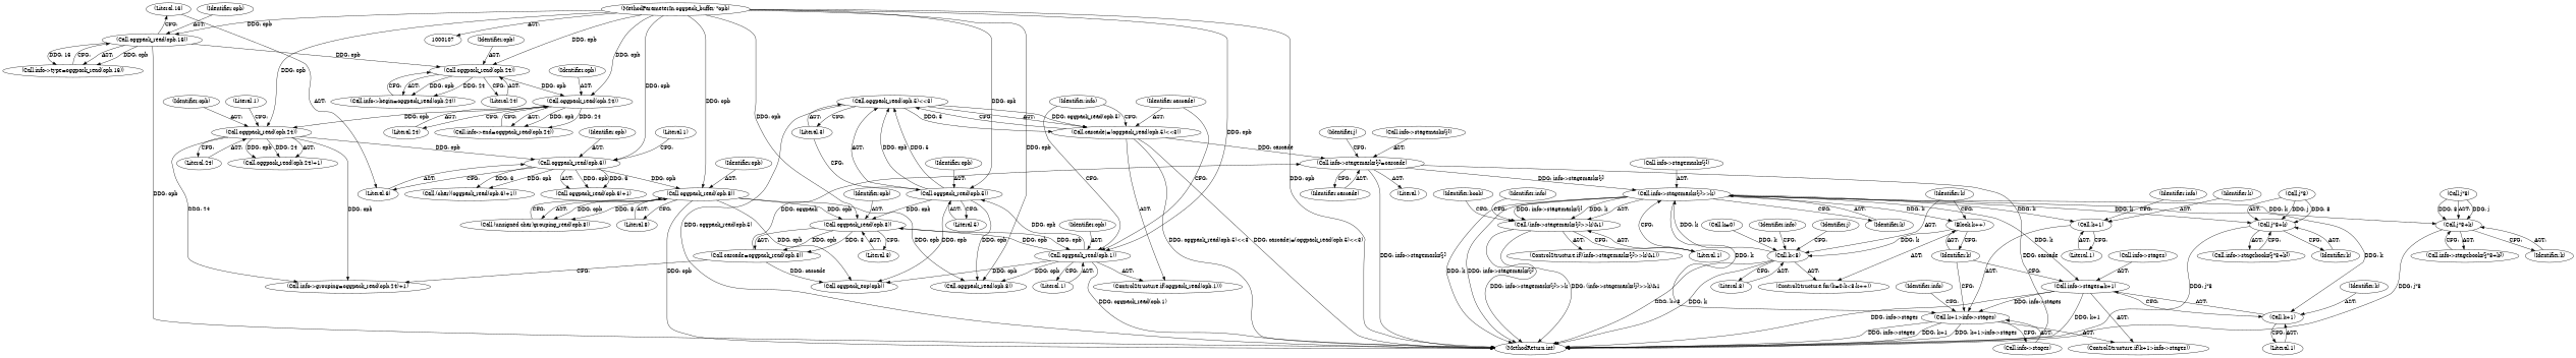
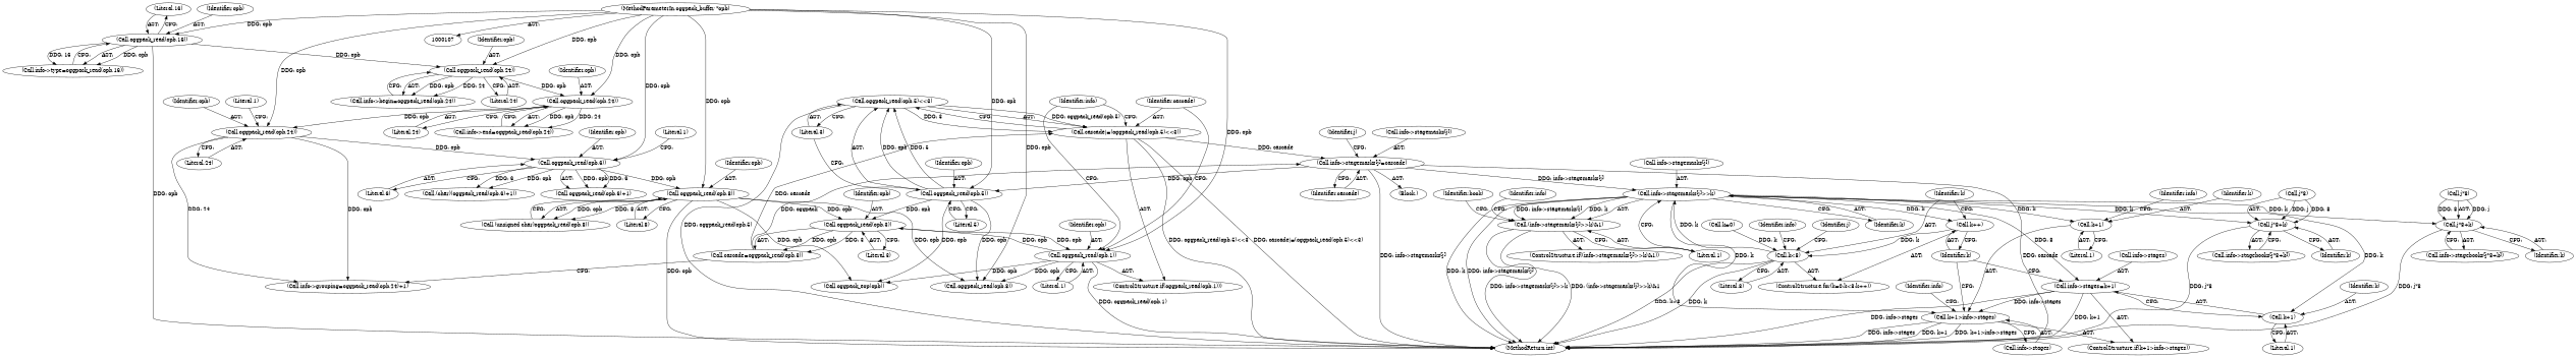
  digraph {
    n1 [label="(Call,oggpack_read(opb,5)<<3)"]
    n2 [label="(Call,cascade|=(oggpack_read(opb,5)<<3))"]
    n3 [label="(MethodReturn,int)"]
    n4 [label="(Literal,3)"]
    n5 [label="(ControlStructure,if(oggpack_read(opb,1)))"]
    n6 [label="(Call,info->stagemasks[j]=cascade)"]
    n7 [label="(Call,oggpack_read(opb,5))"]
    n8 [label="(Call,oggpack_read(opb,3))"]
    n9 [label="(Call,oggpack_read(opb,8))"]
    n10 [label="(Call,oggpack_eop(opb))"]
    n11 [label="(Literal,5)"]
    n12 [label="(Call,oggpack_read(opb,1))"]
    n13 [label="(Literal,3)"]
    n14 [label="(Call,cascade=oggpack_read(opb,3))"]
    n15 [label="(Literal,1)"]
    n16 [label="(Call,info->grouping=oggpack_read(opb,24)+1)"]
    n17 [label="(Call,oggpack_read(opb,8))"]
    n18 [label="(Literal,8)"]
-   n19 [label="(Call,(unsigned char)grouping_read(opb,8))"]
+   n19 [label="(Call,(unsigned char)oggpack_read(opb,8))"]
    n20 [label="(Call,oggpack_read(opb,6))"]
    n21 [label="(Call,oggpack_read(opb,6)+1)"]
    n22 [label="(Literal,6)"]
    n23 [label="(Call,(char)(oggpack_read(opb,6)+1))"]
    n24 [label="(Call,oggpack_read(opb,24))"]
-   n25 [label="(Call,oggpack_read(opb,24)+1)"]
    n26 [label="(Literal,24)"]
    n27 [label="(Call,oggpack_read(opb,24))"]
    n28 [label="(Literal,24)"]
    n29 [label="(Call,info->end=oggpack_read(opb,24))"]
    n30 [label="(Call,oggpack_read(opb,24))"]
    n31 [label="(Literal,24)"]
    n32 [label="(Call,info->begin=oggpack_read(opb,24))"]
    n33 [label="(Call,oggpack_read(opb,16))"]
    n34 [label="(Call,info->type=oggpack_read(opb,16))"]
    n35 [label="(Literal,16)"]
    n36 [label="(MethodParameterIn,oggpack_buffer *opb)"]
    1000107
    n38 [label="(Call,info->stagemasks[j]>>k)"]
    n39 [label="(Identifier,cascade)"]
-   n40 [label="(Literal,)"]
-   n41 [label="(Block,k++)"]
+   n40 [label="(Block,)"]
+   n41 [label="(Call,k++)"]
    n42 [label="(Call,(info->stagemasks[j]>>k)&1)"]
    n43 [label="(Call,j*8+k)"]
    n44 [label="(Call,k+1>info->stages)"]
    n45 [label="(Call,k+1)"]
    n46 [label="(Call,info->stages=k+1)"]
    n47 [label="(Call,k+1)"]
    n48 [label="(Call,j*8+k)"]
    n49 [label="(Identifier,k)"]
    n50 [label="(Call,k<8)"]
    n51 [label="(ControlStructure,for(k=0;k<8;k++))"]
    n52 [label="(Identifier,k)"]
    n53 [label="(ControlStructure,if((info->stagemasks[j]>>k)&1))"]
    n54 [label="(Literal,1)"]
    n55 [label="(Call,info->stagebooks[j*8+k])"]
    n56 [label="(Identifier,k)"]
    n57 [label="(ControlStructure,if(k+1>info->stages))"]
    n58 [label="(Call,info->stages)"]
    n59 [label="(Literal,1)"]
    n60 [label="(Literal,1)"]
    n61 [label="(Call,info->stagebooks[j*8+k])"]
    n62 [label="(Identifier,k)"]
    n63 [label="(Literal,8)"]
    n64 [label="(Identifier,opb)"]
    n65 [label="(Identifier,j)"]
    n66 [label="(Identifier,opb)"]
    n67 [label="(Identifier,info)"]
    n68 [label="(Identifier,info)"]
    n69 [label="(Call,j*8)"]
    n70 [label="(Identifier,info)"]
    n71 [label="(Identifier,info)"]
    n72 [label="(Call,j*8)"]
    n73 [label="(Identifier,k)"]
    n74 [label="(Identifier,opb)"]
    n75 [label="(Identifier,opb)"]
    n76 [label="(Identifier,k)"]
    n77 [label="(Identifier,book)"]
    n78 [label="(Call,info->stagemasks[j])"]
    n79 [label="(Identifier,j)"]
    n80 [label="(Call,k=0)"]
    n81 [label="(Identifier,opb)"]
    n82 [label="(Identifier,opb)"]
    n83 [label="(Identifier,opb)"]
    n84 [label="(Literal,1)"]
    n85 [label="(Identifier,cascade)"]
    n86 [label="(Identifier,opb)"]
    n87 [label="(Call,info->stages)"]
    n88 [label="(Identifier,k)"]
    n89 [label="(Identifier,opb)"]
    n90 [label="(Call,info->stagemasks[j])"]
    n91 [label="(Literal,1)"]
    n92 [label="(Identifier,info)"]
    n1 -> n2 [label="AST: "]
    n1 -> n2 [label="DDG: oggpack_read(opb,5)"]
    n1 -> n2 [label="DDG: 3"]
    n1 -> n3 [label="DDG: oggpack_read(opb,5)"]
    n1 -> n4 [label="CFG: "]
    n2 -> n1 [label="CFG: "]
    n2 -> n3 [label="DDG: oggpack_read(opb,5)<<3"]
    n2 -> n3 [label="DDG: cascade|=(oggpack_read(opb,5)<<3)"]
    n2 -> n5 [label="AST: "]
    n2 -> n6 [label="DDG: cascade"]
    n4 -> n1 [label="AST: "]
    n4 -> n7 [label="CFG: "]
    n6 -> n3 [label="DDG: info->stagemasks[j]"]
    n6 -> n3 [label="DDG: cascade"]
    n6 -> n38 [label="DDG: info->stagemasks[j]"]
    n6 -> n39 [label="CFG: "]
    n6 -> n40 [label="AST: "]
    n7 -> n1 [label="AST: "]
    n7 -> n1 [label="DDG: opb"]
    n7 -> n1 [label="DDG: 5"]
    n7 -> n8 [label="DDG: opb"]
    n7 -> n9 [label="DDG: opb"]
    n7 -> n10 [label="DDG: opb"]
    n7 -> n11 [label="CFG: "]
    n8 -> n12 [label="DDG: opb"]
    n8 -> n13 [label="CFG: "]
    n8 -> n14 [label="AST: "]
    n8 -> n14 [label="DDG: opb"]
    n8 -> n14 [label="DDG: 3"]
-   n11 -> n7 [label="AST: "]
+   n11 -> n7 [label="CFG: "]
    n12 -> n3 [label="DDG: oggpack_read(opb,1)"]
    n12 -> n5 [label="AST: "]
-   n12 -> n7 [label="DDG: opb"]
+   n6 -> n7 [label="DDG: opb"]
    n12 -> n8 [label="DDG: opb"]
    n12 -> n9 [label="DDG: opb"]
    n12 -> n10 [label="DDG: opb"]
    n12 -> n15 [label="CFG: "]
    n13 -> n8 [label="AST: "]
-   n14 -> n10 [label="DDG: cascade"]
+   n14 -> n2 [label="DDG: cascade"]
    n14 -> n6 [label="DDG: oggpack"]
    n14 -> n16 [label="CFG: "]
    n15 -> n12 [label="AST: "]
    n17 -> n3 [label="DDG: opb"]
    n17 -> n8 [label="DDG: opb"]
    n17 -> n9 [label="DDG: opb"]
    n17 -> n10 [label="DDG: opb"]
    n17 -> n18 [label="CFG: "]
    n17 -> n19 [label="AST: "]
    n17 -> n19 [label="DDG: opb"]
    n17 -> n19 [label="DDG: 8"]
    n18 -> n17 [label="AST: "]
    n19 -> n17 [label="CFG: "]
    n20 -> n17 [label="DDG: opb"]
    n20 -> n21 [label="AST: "]
    n20 -> n21 [label="DDG: opb"]
    n20 -> n21 [label="DDG: 6"]
    n20 -> n22 [label="CFG: "]
    n20 -> n23 [label="DDG: opb"]
    n20 -> n23 [label="DDG: 6"]
    n22 -> n20 [label="AST: "]
    n24 -> n16 [label="DDG: opb"]
    n24 -> n16 [label="DDG: 24"]
    n24 -> n20 [label="DDG: opb"]
-   n24 -> n25 [label="AST: "]
-   n24 -> n25 [label="DDG: opb"]
-   n24 -> n25 [label="DDG: 24"]
    n24 -> n26 [label="CFG: "]
    n26 -> n24 [label="AST: "]
    n27 -> n24 [label="DDG: opb"]
    n27 -> n28 [label="CFG: "]
    n27 -> n29 [label="AST: "]
    n27 -> n29 [label="DDG: opb"]
    n27 -> n29 [label="DDG: 24"]
    n28 -> n27 [label="AST: "]
    n29 -> n27 [label="CFG: "]
    n30 -> n27 [label="DDG: opb"]
    n30 -> n31 [label="CFG: "]
    n30 -> n32 [label="AST: "]
    n30 -> n32 [label="DDG: opb"]
    n30 -> n32 [label="DDG: 24"]
    n31 -> n30 [label="AST: "]
    n32 -> n30 [label="CFG: "]
    n33 -> n3 [label="DDG: opb"]
    n33 -> n30 [label="DDG: opb"]
    n33 -> n34 [label="AST: "]
    n33 -> n34 [label="DDG: opb"]
    n33 -> n34 [label="DDG: 16"]
    n33 -> n35 [label="CFG: "]
    n34 -> n33 [label="CFG: "]
-   n35 -> n22 [label="AST: "]
-   n36 -> n3 [label="DDG: opb"]
+   n35 -> n33 [label="AST: "]
    n36 -> n7 [label="DDG: opb"]
-   n36 -> n8 [label="DDG: opb"]
    n36 -> n9 [label="DDG: opb"]
    n36 -> n12 [label="DDG: opb"]
    n36 -> n17 [label="DDG: opb"]
    n36 -> n20 [label="DDG: opb"]
    n36 -> n24 [label="DDG: opb"]
    n36 -> n27 [label="DDG: opb"]
    n36 -> n30 [label="DDG: opb"]
    n36 -> n33 [label="DDG: opb"]
    n36 -> 1000107 [label="AST: "]
    n38 -> n3 [label="DDG: info->stagemasks[j]"]
    n38 -> n3 [label="DDG: k"]
    n38 -> n41 [label="DDG: k"]
    n38 -> n42 [label="AST: "]
    n38 -> n42 [label="DDG: info->stagemasks[j]"]
    n38 -> n42 [label="DDG: k"]
    n38 -> n43 [label="DDG: k"]
    n38 -> n44 [label="DDG: k"]
    n38 -> n45 [label="DDG: k"]
-   n38 -> n46 [label="DDG: k"]
+   n38 -> n46 [label="DDG: 8"]
    n38 -> n47 [label="DDG: k"]
    n38 -> n48 [label="DDG: k"]
    n38 -> n49 [label="CFG: "]
    n39 -> n6 [label="AST: "]
    n41 -> n50 [label="DDG: k"]
    n41 -> n51 [label="AST: "]
    n41 -> n52 [label="CFG: "]
    n42 -> n3 [label="DDG: info->stagemasks[j]>>k"]
    n42 -> n3 [label="DDG: (info->stagemasks[j]>>k)&1"]
    n42 -> n53 [label="AST: "]
    n42 -> n54 [label="CFG: "]
    n43 -> n3 [label="DDG: j*8"]
    n43 -> n55 [label="AST: "]
    n43 -> n56 [label="CFG: "]
    n44 -> n3 [label="DDG: k+1>info->stages"]
    n44 -> n3 [label="DDG: info->stages"]
    n44 -> n3 [label="DDG: k+1"]
    n44 -> n57 [label="AST: "]
    n44 -> n58 [label="CFG: "]
    n45 -> n44 [label="AST: "]
    n45 -> n59 [label="CFG: "]
    n46 -> n3 [label="DDG: info->stages"]
    n46 -> n3 [label="DDG: k+1"]
    n46 -> n44 [label="DDG: info->stages"]
    n46 -> n47 [label="CFG: "]
    n46 -> n57 [label="AST: "]
    n47 -> n46 [label="AST: "]
    n47 -> n60 [label="CFG: "]
    n48 -> n3 [label="DDG: j*8"]
    n48 -> n61 [label="AST: "]
    n48 -> n62 [label="CFG: "]
    n49 -> n38 [label="AST: "]
    n50 -> n3 [label="DDG: k<8"]
    n50 -> n3 [label="DDG: k"]
    n50 -> n38 [label="DDG: k"]
    n50 -> n51 [label="AST: "]
    n50 -> n63 [label="CFG: "]
    n52 -> n41 [label="AST: "]
    n52 -> n44 [label="CFG: "]
    n52 -> n46 [label="CFG: "]
    n54 -> n38 [label="CFG: "]
    n54 -> n42 [label="AST: "]
    n55 -> n43 [label="CFG: "]
    n56 -> n43 [label="AST: "]
    n58 -> n44 [label="AST: "]
    n59 -> n45 [label="AST: "]
    n60 -> n47 [label="AST: "]
    n61 -> n48 [label="CFG: "]
    n62 -> n48 [label="AST: "]
    n63 -> n50 [label="AST: "]
    n64 -> n30 [label="AST: "]
    n65 -> n6 [label="CFG: "]
    n66 -> n12 [label="AST: "]
    n67 -> n50 [label="CFG: "]
    n68 -> n42 [label="CFG: "]
    n69 -> n43 [label="AST: "]
    n69 -> n43 [label="DDG: j"]
    n69 -> n43 [label="DDG: 8"]
    n70 -> n2 [label="CFG: "]
    n70 -> n12 [label="CFG: "]
    n71 -> n44 [label="CFG: "]
    n72 -> n48 [label="AST: "]
    n72 -> n48 [label="DDG: j"]
    n72 -> n48 [label="DDG: 8"]
    n73 -> n47 [label="AST: "]
    n74 -> n24 [label="AST: "]
    n75 -> n17 [label="AST: "]
    n76 -> n41 [label="CFG: "]
    n76 -> n50 [label="AST: "]
    n77 -> n42 [label="CFG: "]
    n78 -> n38 [label="AST: "]
    n79 -> n50 [label="CFG: "]
    n80 -> n50 [label="DDG: k"]
    n81 -> n7 [label="AST: "]
    n82 -> n27 [label="AST: "]
    n83 -> n8 [label="AST: "]
    n84 -> n20 [label="CFG: "]
    n85 -> n2 [label="AST: "]
    n85 -> n12 [label="CFG: "]
    n86 -> n33 [label="AST: "]
    n87 -> n46 [label="AST: "]
    n88 -> n45 [label="AST: "]
    n89 -> n20 [label="AST: "]
    n90 -> n6 [label="AST: "]
    n91 -> n24 [label="CFG: "]
    n92 -> n45 [label="CFG: "]
  }
